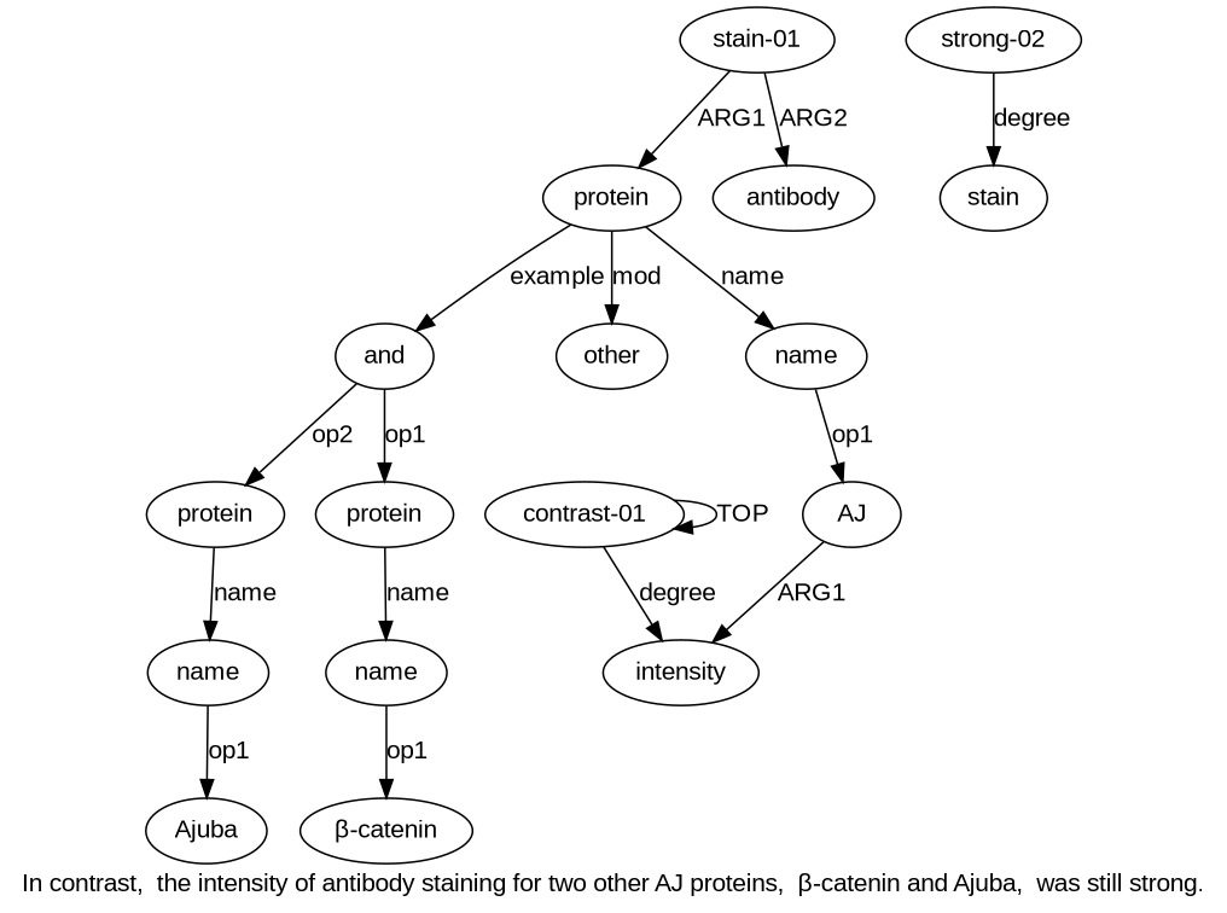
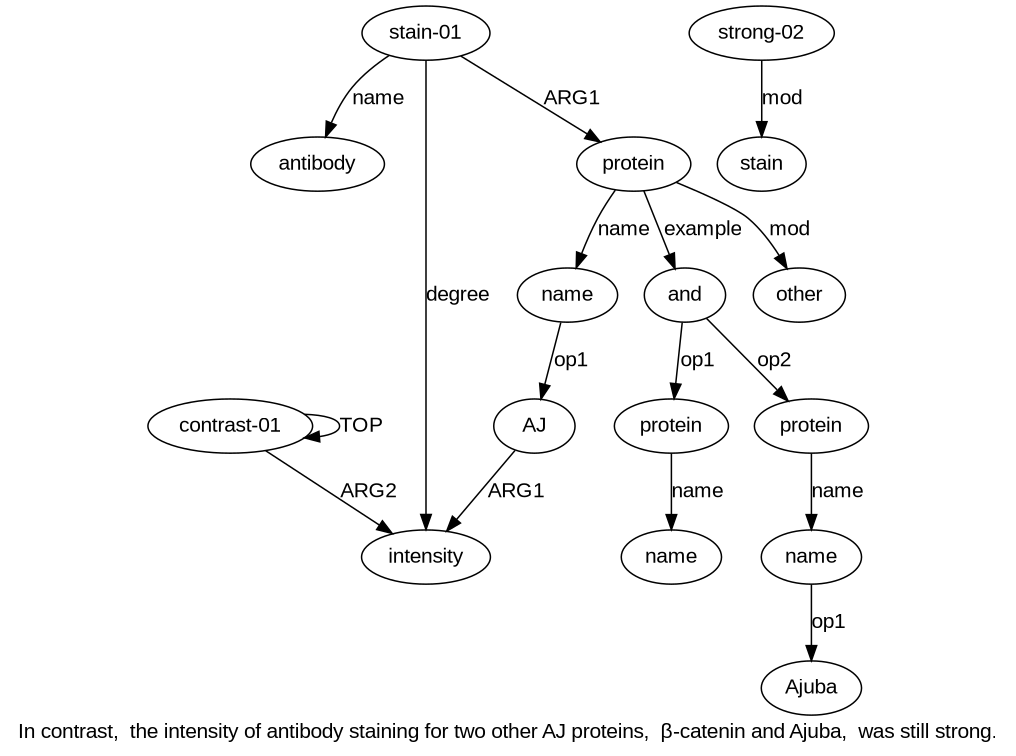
  digraph {
    fontname="Liberation Sans"
    label="In contrast,  the intensity of antibody staining for two other AJ proteins,  β-catenin and Ajuba,  was still strong."
    node [color=black fontname="Liberation Sans" gold_ind=-1 gold_label=protein test_ind=-1 test_label=protein]
    edge [color=black fontname="Liberation Sans" gold_label=op1 test_label=op1]
    n1 [gold_label=Ajuba label=Ajuba test_label=Ajuba]
    n2 [gold_ind=11 gold_label=antibody label=antibody test_ind=11 test_label=antibody]
    n3 [gold_ind=10 gold_label=other label=other test_ind=10 test_label=other]
    n4 [gold_ind=13 gold_label=still label=stain test_ind=13 test_label=still]
    n5 [gold_ind=12 gold_label="strong-02" label="strong-02" test_ind=12 test_label="strong-02"]
    n6 [gold_ind=1 gold_label=intensity label=intensity test_ind=1 test_label=intensity]
-   n7 [gold_label="β-catenin" label="β-catenin" test_label="β-catenin"]
    n8 [gold_ind=0 gold_label="contrast-01" label="contrast-01" test_ind=0 test_label="contrast-01"]
    n9 [gold_ind=3 label=protein test_ind=3]
    n10 [gold_ind=5 gold_label=and label=and test_ind=5 test_label=and]
    n11 [gold_ind=4 gold_label=name label=name test_ind=4 test_label=name]
    n12 [gold_ind=6 label=protein test_ind=6]
    n13 [gold_ind=8 label=protein test_ind=8]
    n14 [gold_label=AJ label=AJ test_label=AJ]
    n15 [gold_ind=7 gold_label=name label=name test_ind=7 test_label=name]
    n16 [gold_ind=9 gold_label=name label=name test_ind=9 test_label=name]
    n17 [gold_ind=2 gold_label="stain-01" label="stain-01" test_ind=2 test_label="stain-01"]
-   n5 -> n4 [gold_label=mod label=degree test_label=mod]
-   n8 -> n6 [gold_label=ARG2 label=degree test_label=ARG2]
+   n5 -> n4 [gold_label=mod label=mod test_label=mod]
+   n8 -> n6 [gold_label=ARG2 label=ARG2 test_label=ARG2]
    n8 -> n8 [gold_label=TOP label=TOP test_label=TOP]
    n9 -> n3 [gold_label=mod label=mod test_label=mod]
    n9 -> n10 [gold_label=example label=example test_label=example]
    n9 -> n11 [gold_label=name label=name test_label=name]
    n10 -> n12 [label=op1]
    n10 -> n13 [gold_label=op2 label=op2 test_label=op2]
    n11 -> n14 [label=op1]
    n12 -> n15 [gold_label=name label=name test_label=name]
    n13 -> n16 [gold_label=name label=name test_label=name]
    n14 -> n6 [gold_label=ARG1 label=ARG1 test_label=ARG1]
-   n15 -> n7 [label=op1]
    n16 -> n1 [label=op1]
-   n17 -> n2 [gold_label=ARG2 label=ARG2 test_label=ARG2]
+   n17 -> n2 [gold_label=ARG2 label=name test_label=ARG2]
+   n17 -> n6 [gold_label=degree label=degree test_label=degree]
    n17 -> n9 [gold_label=ARG1 label=ARG1 test_label=ARG1]
  }
